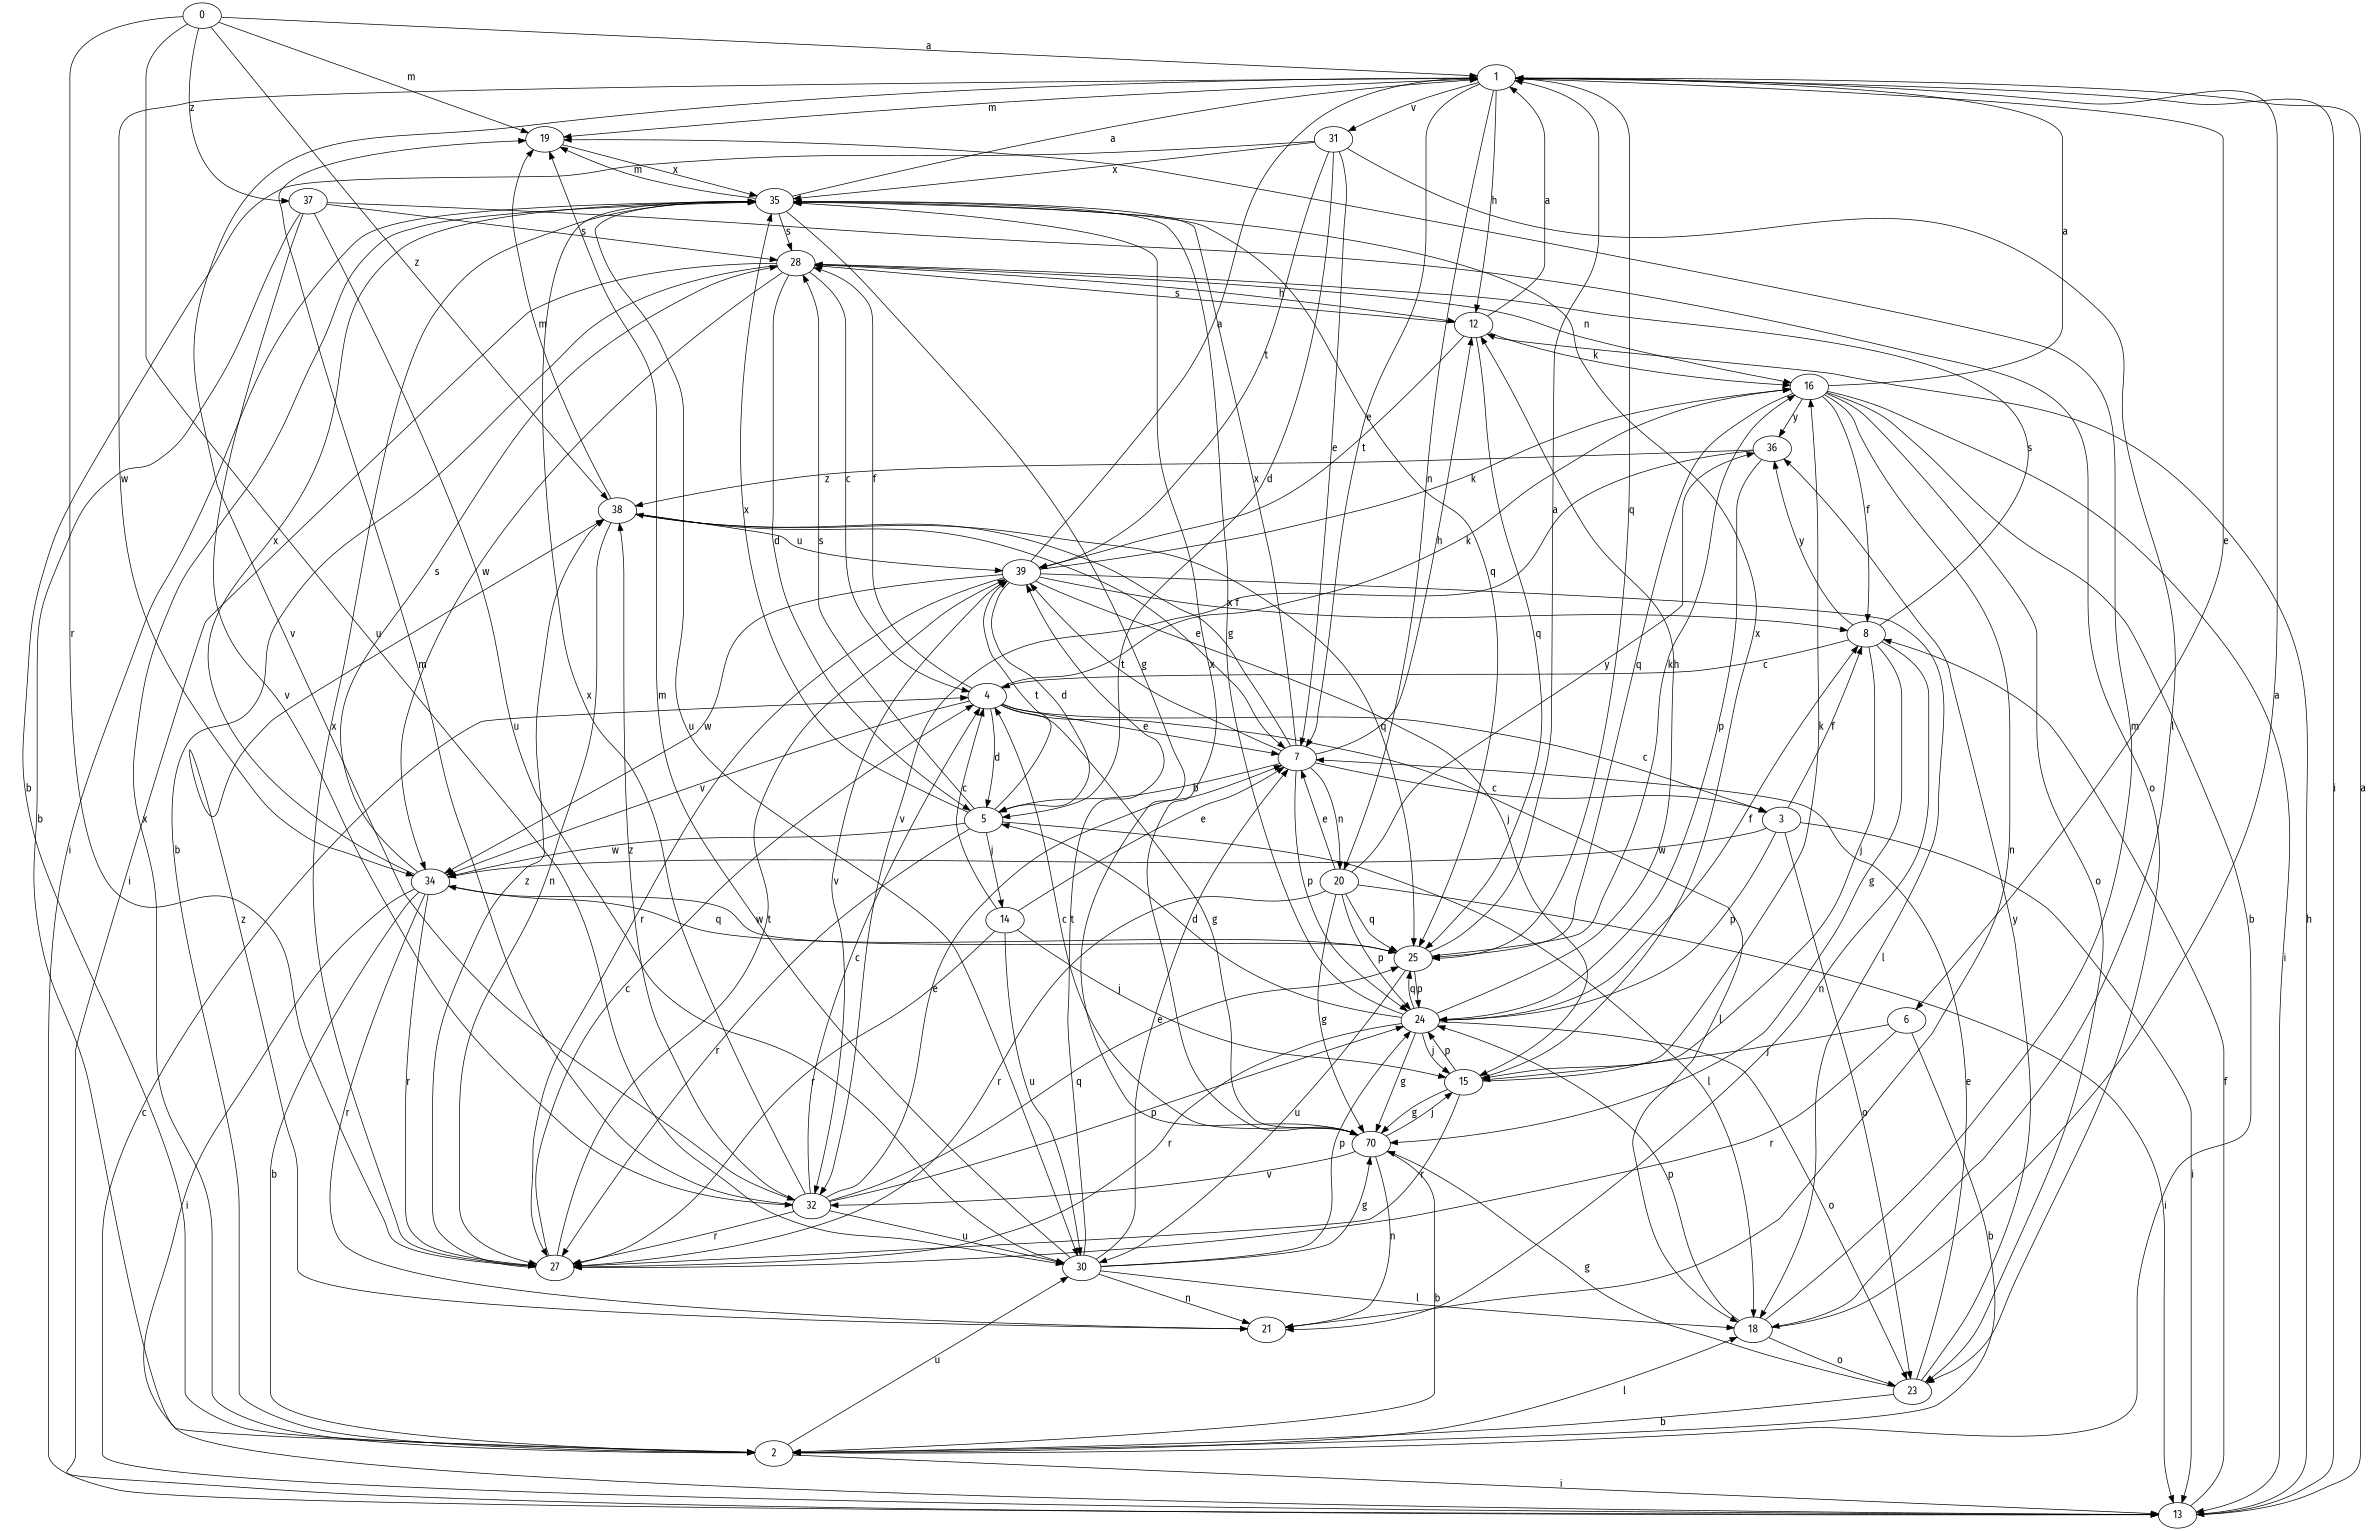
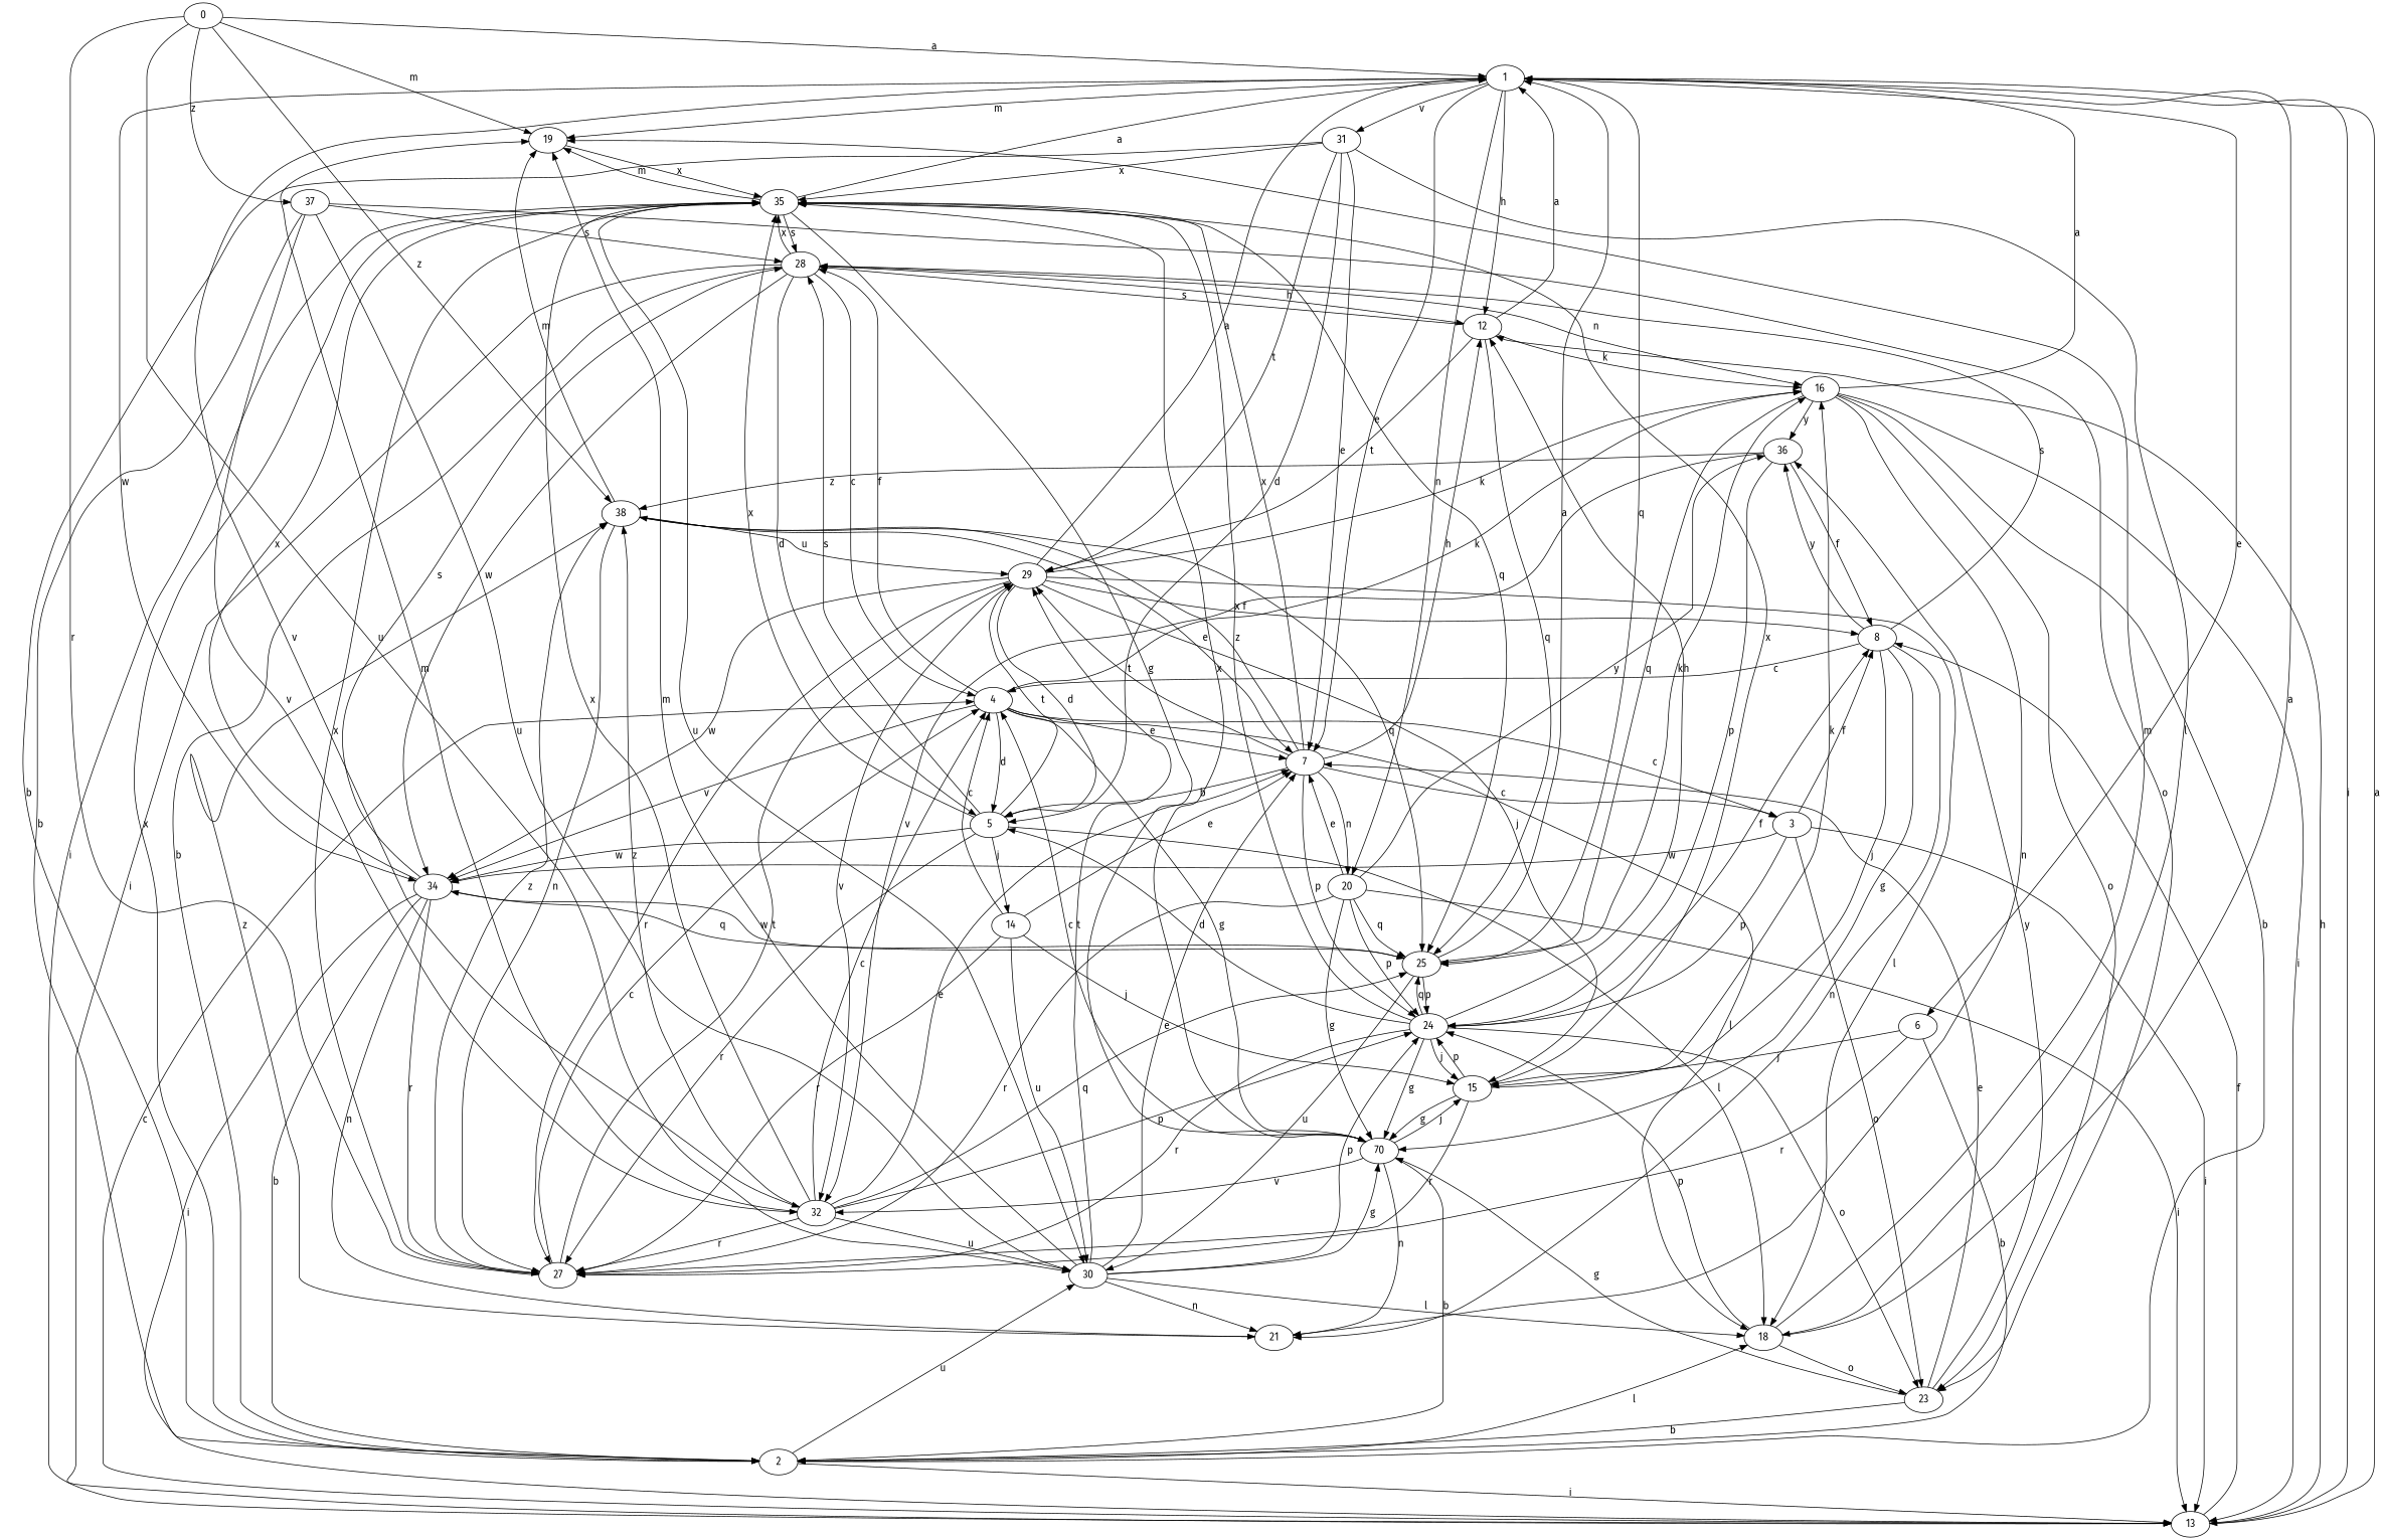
  strict digraph {
    fontname="Fira Sans"
    node [fontname="Fira Sans"]
    edge [fontname="Fira Sans"]
    0
    1
    19
    27
    30
    37
    38
    6
    7
    12
    13
    20
    25
    31
    32
    34
    35
    4
-   29 [label=39]
+   29
    18
    24
    n22 [label=70]
    21
    2
    23
    28
    15
    3
    5
    16
    8
    36
    14
    0 -> 1 [label=a]
    0 -> 19 [label=m]
    0 -> 27 [label=r]
    0 -> 30 [label=u]
    0 -> 37 [label=z]
    0 -> 38 [label=z]
    1 -> 19 [label=m]
    1 -> 6 [label=e]
    1 -> 7 [label=e]
    1 -> 12 [label=h]
    1 -> 13 [label=i]
    1 -> 20 [label=n]
    1 -> 25 [label=q]
    1 -> 31 [label=v]
    1 -> 32 [label=v]
    1 -> 34 [label=w]
    19 -> 35 [label=x]
    27 -> 38 [label=z]
    27 -> 35 [label=x]
    27 -> 4 [label=c]
    27 -> 29 [label=t]
    30 -> 19 [label=m]
    30 -> 7 [label=e]
    30 -> 29 [label=t]
    30 -> 18 [label=l]
    30 -> 24 [label=p]
    30 -> n22 [label=g]
    30 -> 21 [label=n]
    37 -> 30 [label=u]
    37 -> 32 [label=v]
    37 -> 2 [label=b]
    37 -> 23 [label=o]
    37 -> 28 [label=s]
    38 -> 19 [label=m]
    38 -> 27 [label=n]
    38 -> 7 [label=e]
    38 -> 25 [label=q]
    38 -> 29 [label=u]
    6 -> 27 [label=r]
    6 -> 2 [label=b]
    6 -> 15 [label=j]
-   7 -> 38 [label=g]
+   7 -> 38 [label=z]
    7 -> 12 [label=h]
    7 -> 20 [label=n]
    7 -> 35 [label=x]
    7 -> 29 [label=t]
    7 -> 24 [label=p]
    7 -> 3 [label=c]
    7 -> 5 [label=b]
    12 -> 1 [label=a]
    12 -> 25 [label=q]
    12 -> 29 [label=t]
    12 -> 28 [label=s]
    12 -> 16 [label=k]
    13 -> 1 [label=a]
    13 -> 12 [label=h]
    13 -> 4 [label=c]
    13 -> 8 [label=f]
    20 -> 27 [label=r]
    20 -> 7 [label=e]
    20 -> 13 [label=i]
    20 -> 25 [label=q]
    20 -> 24 [label=p]
    20 -> n22 [label=g]
    20 -> 36 [label=y]
    25 -> 1 [label=a]
    25 -> 30 [label=u]
    25 -> 34 [label=w]
    25 -> 24 [label=p]
    25 -> 16 [label=k]
    31 -> 7 [label=e]
    31 -> 35 [label=x]
    31 -> 29 [label=t]
    31 -> 18 [label=l]
    31 -> 2 [label=b]
    31 -> 5 [label=d]
    32 -> 19 [label=m]
    32 -> 27 [label=r]
    32 -> 30 [label=u]
    32 -> 38 [label=z]
    32 -> 7 [label=e]
    32 -> 25 [label=q]
    32 -> 35 [label=x]
    32 -> 4 [label=c]
    32 -> 24 [label=p]
    34 -> 27 [label=r]
    34 -> 13 [label=i]
    34 -> 25 [label=q]
    34 -> 35 [label=x]
-   34 -> 21 [label=r]
+   34 -> 21 [label=n]
    34 -> 2 [label=b]
    34 -> 28 [label=s]
    35 -> 1 [label=a]
    35 -> 19 [label=m]
    35 -> 30 [label=u]
    35 -> 13 [label=i]
    35 -> 25 [label=q]
    35 -> n22 [label=g]
    35 -> 28 [label=s]
    4 -> 7 [label=e]
    4 -> 34 [label=v]
    4 -> 18 [label=l]
    4 -> n22 [label=g]
    4 -> 28 [label=f]
    4 -> 3 [label=c]
    4 -> 5 [label=d]
    4 -> 16 [label=k]
    29 -> 1 [label=a]
    29 -> 27 [label=r]
    29 -> 32 [label=v]
    29 -> 34 [label=w]
    29 -> 18 [label=l]
    29 -> 15 [label=j]
    29 -> 5 [label=d]
    29 -> 16 [label=k]
    29 -> 8 [label=f]
    18 -> 1 [label=a]
    18 -> 19 [label=m]
    18 -> 24 [label=p]
    18 -> 23 [label=o]
    24 -> 27 [label=r]
    24 -> 12 [label=h]
    24 -> 25 [label=q]
    24 -> 35 [label=x]
    24 -> n22 [label=g]
    24 -> 23 [label=o]
    24 -> 15 [label=j]
    24 -> 5 [label=d]
    24 -> 8 [label=f]
    n22 -> 32 [label=v]
    n22 -> 35 [label=x]
    n22 -> 4 [label=c]
    n22 -> 21 [label=n]
    n22 -> 2 [label=b]
    n22 -> 15 [label=j]
    21 -> 38 [label=z]
    2 -> 30 [label=u]
    2 -> 13 [label=i]
    2 -> 35 [label=x]
    2 -> 18 [label=l]
    23 -> 7 [label=e]
    23 -> n22 [label=g]
    23 -> 2 [label=b]
    23 -> 36 [label=y]
    28 -> 12 [label=h]
    28 -> 13 [label=i]
    28 -> 34 [label=w]
+   28 -> 35 [label=x]
    28 -> 4 [label=c]
    28 -> 2 [label=b]
    28 -> 5 [label=d]
    28 -> 16 [label=n]
    15 -> 27 [label=r]
    15 -> 35 [label=x]
    15 -> 24 [label=p]
    15 -> n22 [label=g]
    15 -> 16 [label=k]
    3 -> 13 [label=i]
    3 -> 34 [label=w]
    3 -> 24 [label=p]
    3 -> 23 [label=o]
    3 -> 8 [label=f]
    5 -> 27 [label=r]
    5 -> 34 [label=w]
    5 -> 35 [label=x]
    5 -> 29 [label=t]
    5 -> 18 [label=l]
    5 -> 28 [label=s]
    5 -> 14 [label=j]
    16 -> 1 [label=a]
    16 -> 13 [label=i]
    16 -> 25 [label=q]
    16 -> 21 [label=n]
    16 -> 2 [label=b]
    16 -> 23 [label=o]
    16 -> 36 [label=y]
    8 -> 4 [label=c]
    8 -> n22 [label=g]
    8 -> 21 [label=n]
    8 -> 28 [label=s]
    8 -> 15 [label=j]
    8 -> 36 [label=y]
    36 -> 38 [label=z]
    36 -> 32 [label=v]
    36 -> 24 [label=p]
-   16 -> 8 [label=f]
+   36 -> 8 [label=f]
    14 -> 27 [label=r]
    14 -> 30 [label=u]
    14 -> 7 [label=e]
    14 -> 4 [label=c]
    14 -> 15 [label=j]
  }
